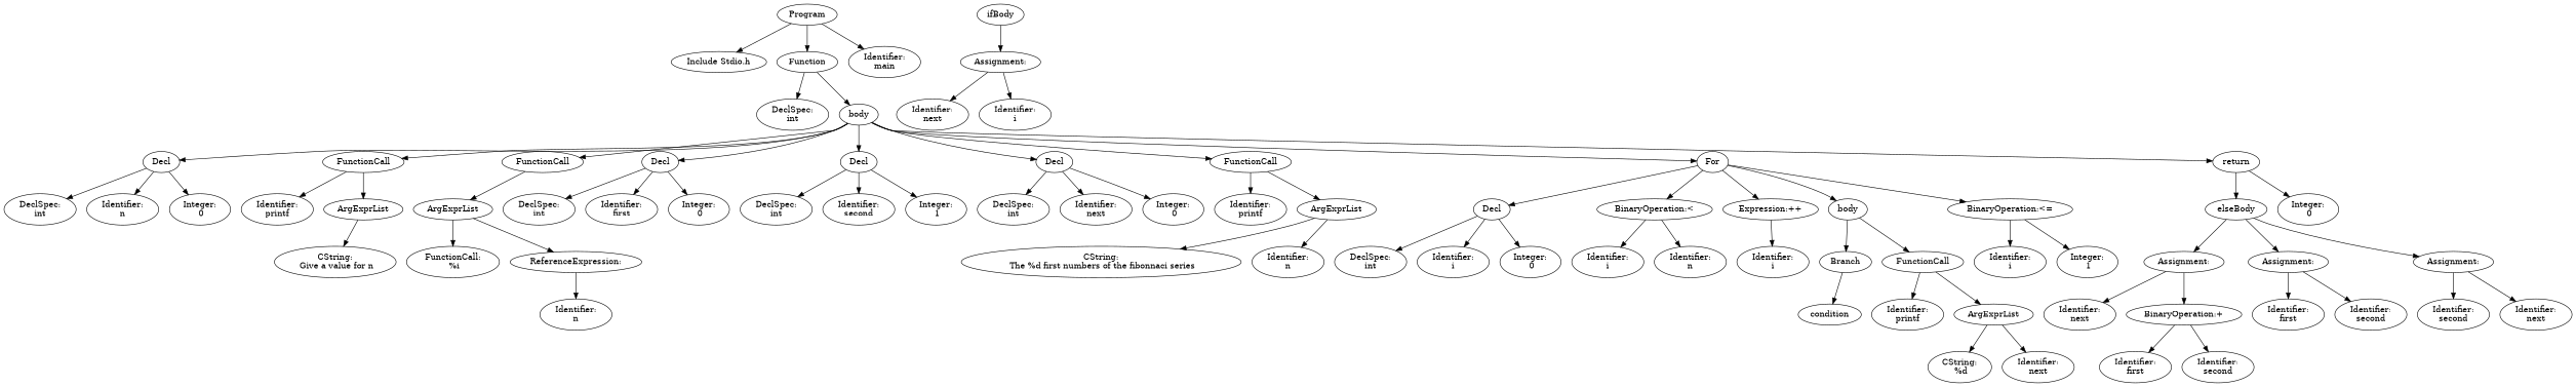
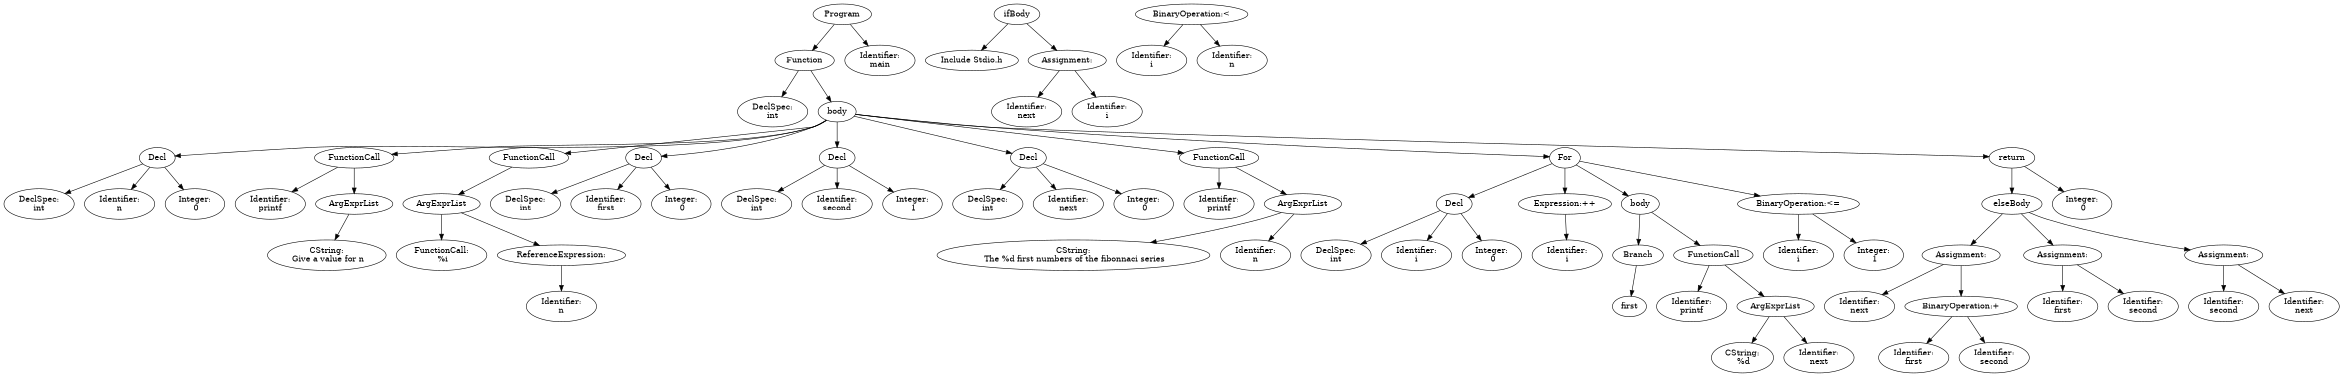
  digraph {
    n1 [label=Program]
    n2 [label="Include Stdio.h"]
    n3 [label=Function]
    n4 [label="Identifier:\nmain"]
    n5 [label="DeclSpec:\nint"]
    n6 [label=body]
    n7 [label=Decl]
    n8 [label=FunctionCall]
    n9 [label=FunctionCall]
    n10 [label=Decl]
    n11 [label=Decl]
    n12 [label=Decl]
    n13 [label=FunctionCall]
    n14 [label=For]
    n15 [label=return]
    n16 [label="DeclSpec:\nint"]
    n17 [label="Identifier:\nn"]
    n18 [label="Integer:\n 0"]
    n19 [label="Identifier:\nprintf"]
    n20 [label=ArgExprList]
    n21 [label=ArgExprList]
    n22 [label="DeclSpec:\nint"]
    n23 [label="Identifier:\nfirst"]
    n24 [label="Integer:\n 0"]
    n25 [label="DeclSpec:\nint"]
    n26 [label="Identifier:\nsecond"]
    n27 [label="Integer:\n 1"]
    n28 [label="DeclSpec:\nint"]
    n29 [label="Identifier:\nnext"]
    n30 [label="Integer:\n 0"]
    n31 [label="Identifier:\nprintf"]
    n32 [label=ArgExprList]
    n33 [label=Decl]
    n34 [label="BinaryOperation:<"]
    n35 [label="Expression:++"]
    n36 [label=body]
    n37 [label="BinaryOperation:<="]
    n38 [label=elseBody]
    n39 [label="Integer:\n 0"]
    n40 [label="CString:\n Give a value for n\n"]
    n41 [label="FunctionCall:\n %i"]
    n42 [label="ReferenceExpression:\n"]
    n43 [label="Identifier:\nn"]
    n44 [label="CString:\n The %d first numbers of the fibonnaci series\n"]
    n45 [label="Identifier:\nn"]
    n46 [label="DeclSpec:\nint"]
    n47 [label="Identifier:\ni"]
    n48 [label="Integer:\n 0"]
    n49 [label="Identifier:\ni"]
    n50 [label="Identifier:\nn"]
    n51 [label="Identifier:\ni"]
    n52 [label=Branch]
    n53 [label=FunctionCall]
-   n54 [label=condition]
+   n54 [label=first]
    n55 [label="Identifier:\nprintf"]
    n56 [label=ArgExprList]
    n57 [label=ifBody]
    n58 [label="Assignment:\n"]
    n59 [label="Assignment:\n"]
    n60 [label="Assignment:\n"]
    n61 [label="Assignment:\n"]
    n62 [label="Identifier:\ni"]
    n63 [label="Integer:\n 1"]
    n64 [label="Identifier:\nnext"]
    n65 [label="Identifier:\ni"]
    n66 [label="Identifier:\nnext"]
    n67 [label="BinaryOperation:+"]
    n68 [label="Identifier:\nfirst"]
    n69 [label="Identifier:\nsecond"]
    n70 [label="Identifier:\nsecond"]
    n71 [label="Identifier:\nnext"]
    n72 [label="Identifier:\nfirst"]
    n73 [label="Identifier:\nsecond"]
    n74 [label="CString:\n %d\n"]
    n75 [label="Identifier:\nnext"]
-   n1 -> n2
+   n57 -> n2
    n1 -> n3
    n1 -> n4
    n3 -> n5
    n3 -> n6
    n6 -> n7
    n6 -> n8
    n6 -> n9
    n6 -> n10
    n6 -> n11
    n6 -> n12
    n6 -> n13
    n6 -> n14
    n6 -> n15
    n7 -> n16
    n7 -> n17
    n7 -> n18
    n8 -> n19
    n8 -> n20
    n9 -> n21
    n10 -> n22
    n10 -> n23
    n10 -> n24
    n11 -> n25
    n11 -> n26
    n11 -> n27
    n12 -> n28
    n12 -> n29
    n12 -> n30
    n13 -> n31
    n13 -> n32
    n14 -> n33
-   n14 -> n34
    n14 -> n35
    n14 -> n36
    n14 -> n37
    n15 -> n38
    n15 -> n39
    n20 -> n40
    n21 -> n41
    n21 -> n42
    n32 -> n44
    n32 -> n45
    n33 -> n46
    n33 -> n47
    n33 -> n48
    n34 -> n49
    n34 -> n50
    n35 -> n51
    n36 -> n52
    n36 -> n53
    n37 -> n62
    n37 -> n63
    n38 -> n59
    n38 -> n60
    n38 -> n61
    n42 -> n43
    n52 -> n54
    n53 -> n55
    n53 -> n56
    n56 -> n74
    n56 -> n75
    n57 -> n58
    n58 -> n64
    n58 -> n65
    n59 -> n66
    n59 -> n67
    n60 -> n68
    n60 -> n69
    n61 -> n70
    n61 -> n71
    n67 -> n72
    n67 -> n73
  }
